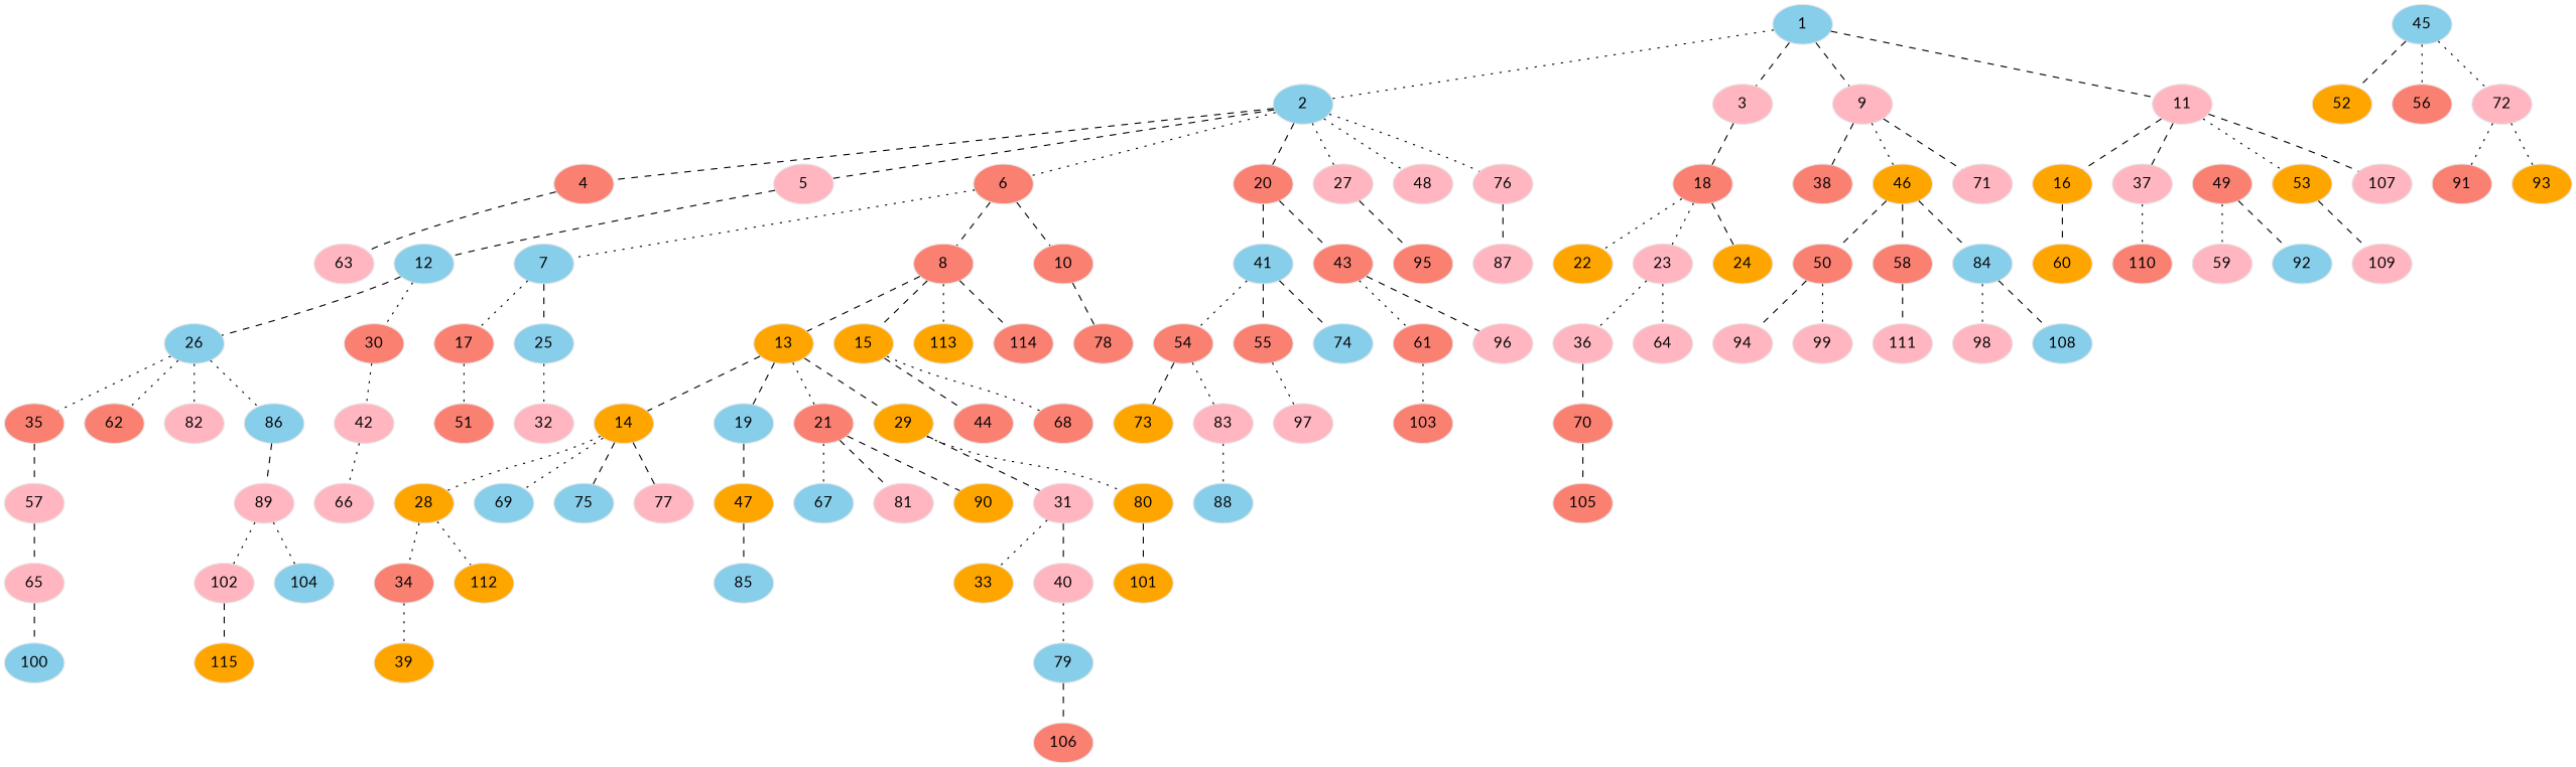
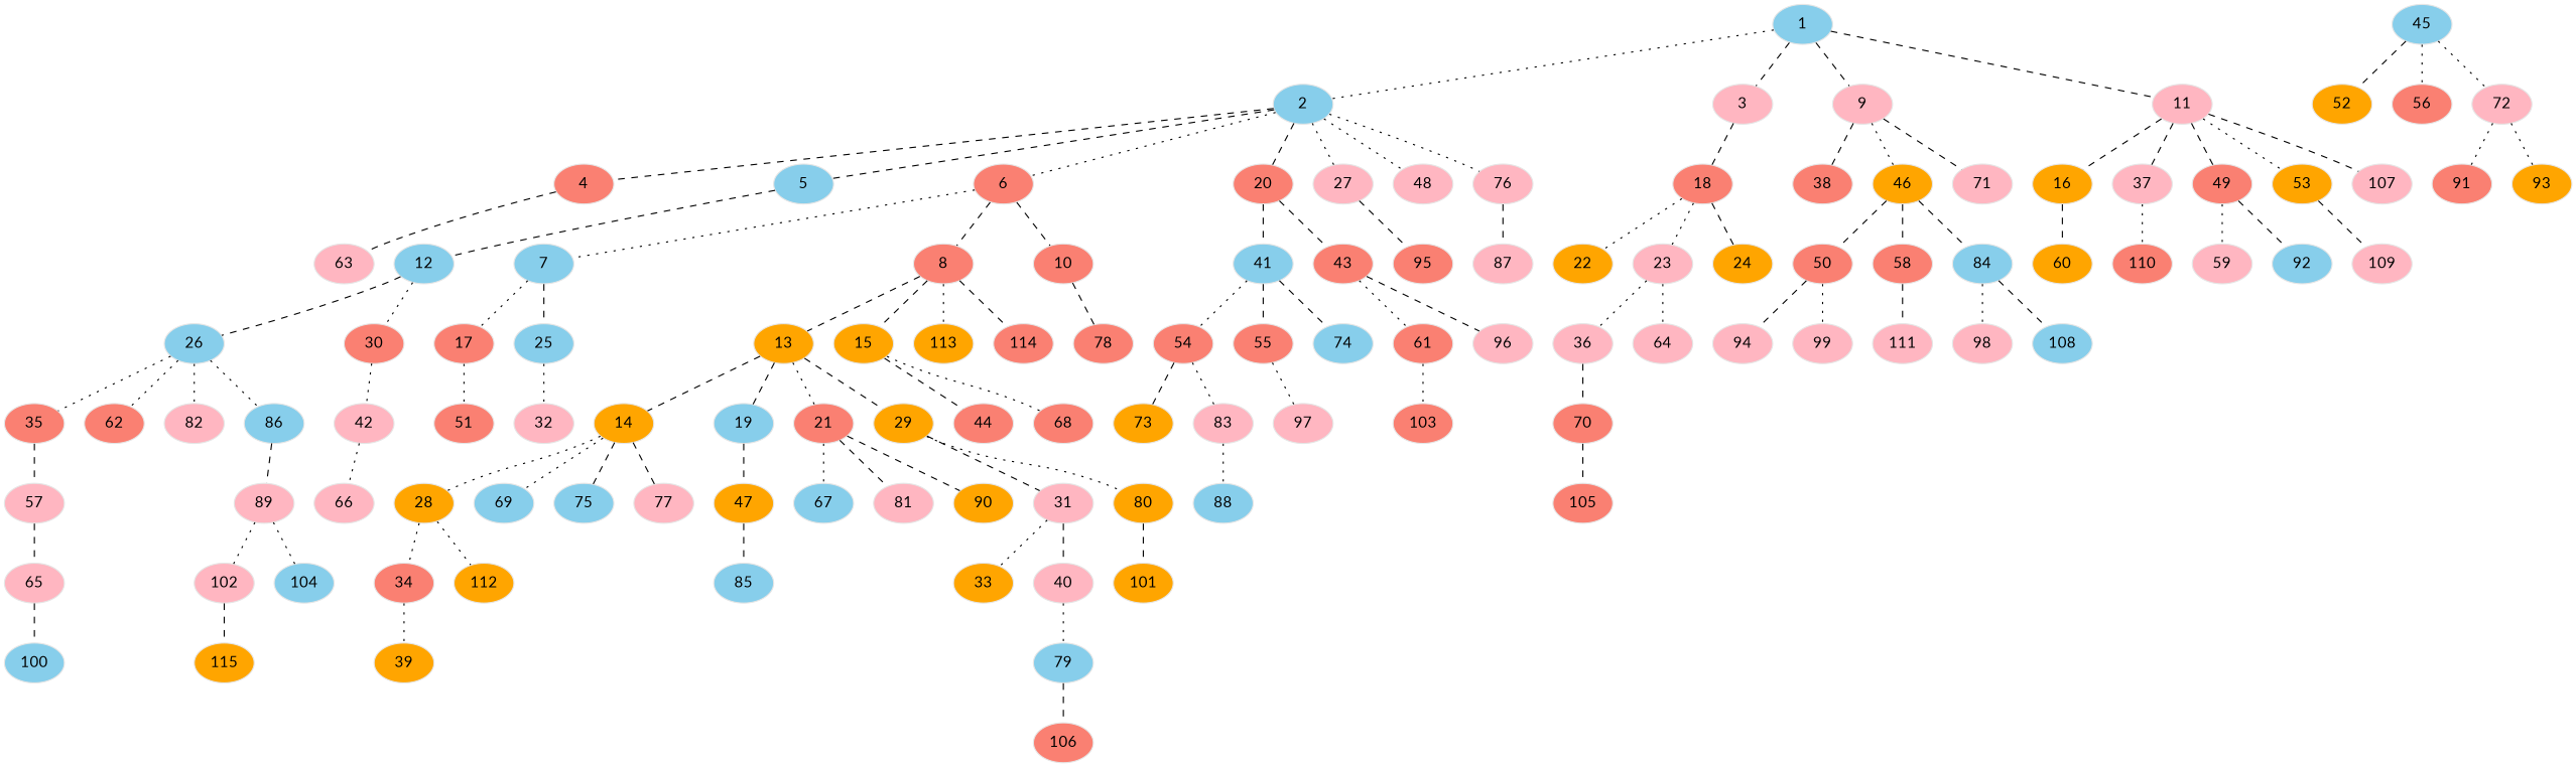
  graph {
    fontname=Lato
    node [color=gray90 fillcolor=lightpink fontname=Lato style=filled]
    edge [fontname=Lato style=dashed]
    1 [fillcolor=skyblue]
    2 [fillcolor=skyblue]
    3
    9
    11
    4 [fillcolor=salmon]
-   5
+   5 [fillcolor=skyblue]
    6 [fillcolor=salmon]
    20 [fillcolor=salmon]
    27
    48
    76
    18 [fillcolor=salmon]
    38 [fillcolor=salmon]
    46 [fillcolor=orange]
    71
    16 [fillcolor=orange]
    37
    49 [fillcolor=salmon]
    53 [fillcolor=orange]
    107
    63
    12 [fillcolor=skyblue]
    7 [fillcolor=skyblue]
    8 [fillcolor=salmon]
    10 [fillcolor=salmon]
    41 [fillcolor=skyblue]
    43 [fillcolor=salmon]
    95 [fillcolor=salmon]
    87
    22 [fillcolor=orange]
    23
    24 [fillcolor=orange]
    45 [fillcolor=skyblue]
    52 [fillcolor=orange]
    56 [fillcolor=salmon]
    72
    26 [fillcolor=skyblue]
    30 [fillcolor=salmon]
    17 [fillcolor=salmon]
    25 [fillcolor=skyblue]
    13 [fillcolor=orange]
    15 [fillcolor=orange]
    113 [fillcolor=orange]
    114 [fillcolor=salmon]
    78 [fillcolor=salmon]
    51 [fillcolor=salmon]
    32
    14 [fillcolor=orange]
    19 [fillcolor=skyblue]
    21 [fillcolor=salmon]
    29 [fillcolor=orange]
    44 [fillcolor=salmon]
    68 [fillcolor=salmon]
    50 [fillcolor=salmon]
    58 [fillcolor=salmon]
    84 [fillcolor=skyblue]
    60 [fillcolor=orange]
    110 [fillcolor=salmon]
    59
    92 [fillcolor=skyblue]
    109
    35 [fillcolor=salmon]
    62 [fillcolor=salmon]
    82
    86 [fillcolor=skyblue]
    42
    28 [fillcolor=orange]
    69 [fillcolor=skyblue]
    75 [fillcolor=skyblue]
    77
    47 [fillcolor=orange]
    67 [fillcolor=skyblue]
    81
    90 [fillcolor=orange]
    31
    80 [fillcolor=orange]
    34 [fillcolor=salmon]
    112 [fillcolor=orange]
    36
    64
    85 [fillcolor=skyblue]
    54 [fillcolor=salmon]
    55 [fillcolor=salmon]
    74 [fillcolor=skyblue]
    61 [fillcolor=salmon]
    96
    70 [fillcolor=salmon]
    57
    89
    39 [fillcolor=orange]
    33 [fillcolor=orange]
    40
    101 [fillcolor=orange]
    66
    79 [fillcolor=skyblue]
    65
    105 [fillcolor=salmon]
    106 [fillcolor=salmon]
    73 [fillcolor=orange]
    83
    97
    103 [fillcolor=salmon]
    91 [fillcolor=salmon]
    93 [fillcolor=orange]
    94
    99
    111
    98
    108 [fillcolor=skyblue]
    88 [fillcolor=skyblue]
    100 [fillcolor=skyblue]
    102
    104 [fillcolor=skyblue]
    115 [fillcolor=orange]
    1 -- 2 [style=dotted]
    1 -- 3
    1 -- 9
    1 -- 11
    2 -- 4
    2 -- 5
    2 -- 6 [style=dotted]
    2 -- 20
    2 -- 27 [style=dotted]
    2 -- 48 [style=dotted]
    2 -- 76 [style=dotted]
    3 -- 18
    9 -- 38
    9 -- 46 [style=dotted]
    9 -- 71
    11 -- 16
    11 -- 37
+   11 -- 49
    11 -- 53 [style=dotted]
    11 -- 107
    4 -- 63
    5 -- 12
    6 -- 7 [style=dotted]
    6 -- 8
    6 -- 10
    20 -- 41
    20 -- 43
    27 -- 95
    76 -- 87
    18 -- 22 [style=dotted]
    18 -- 23 [style=dotted]
    18 -- 24
    46 -- 50
    46 -- 58
    46 -- 84
    16 -- 60
    37 -- 110 [style=dotted]
    49 -- 59 [style=dotted]
    49 -- 92
    53 -- 109
    12 -- 26
    12 -- 30 [style=dotted]
    7 -- 17 [style=dotted]
    7 -- 25
    8 -- 13
    8 -- 15
    8 -- 113 [style=dotted]
    8 -- 114
    10 -- 78
    41 -- 54 [style=dotted]
    41 -- 55
    41 -- 74
    43 -- 61 [style=dotted]
    43 -- 96
    23 -- 36 [style=dotted]
    23 -- 64 [style=dotted]
    45 -- 52
    45 -- 56 [style=dotted]
    45 -- 72 [style=dotted]
    72 -- 91 [style=dotted]
    72 -- 93 [style=dotted]
    26 -- 35 [style=dotted]
    26 -- 62 [style=dotted]
    26 -- 82 [style=dotted]
    26 -- 86 [style=dotted]
    30 -- 42 [style=dotted]
    17 -- 51 [style=dotted]
    25 -- 32 [style=dotted]
    13 -- 14
    13 -- 19
    13 -- 21 [style=dotted]
    13 -- 29
    15 -- 44
    15 -- 68 [style=dotted]
    14 -- 28 [style=dotted]
    14 -- 69 [style=dotted]
    14 -- 75
    14 -- 77
    19 -- 47
    21 -- 67 [style=dotted]
    21 -- 81
    21 -- 90
    29 -- 31
    29 -- 80 [style=dotted]
    50 -- 94
    50 -- 99 [style=dotted]
    58 -- 111
    84 -- 98 [style=dotted]
    84 -- 108
    35 -- 57
    86 -- 89
    42 -- 66 [style=dotted]
    28 -- 34 [style=dotted]
    28 -- 112 [style=dotted]
    47 -- 85
    31 -- 33 [style=dotted]
    31 -- 40
    80 -- 101
    34 -- 39 [style=dotted]
    36 -- 70
    54 -- 73
    54 -- 83 [style=dotted]
    55 -- 97 [style=dotted]
    61 -- 103 [style=dotted]
    70 -- 105
    57 -- 65
    89 -- 102 [style=dotted]
    89 -- 104 [style=dotted]
    40 -- 79 [style=dotted]
    79 -- 106
    65 -- 100
    83 -- 88 [style=dotted]
    102 -- 115
  }
